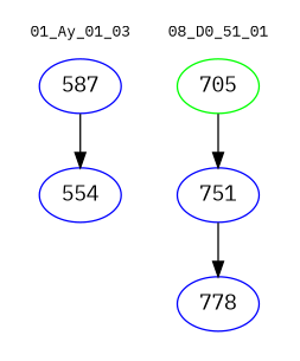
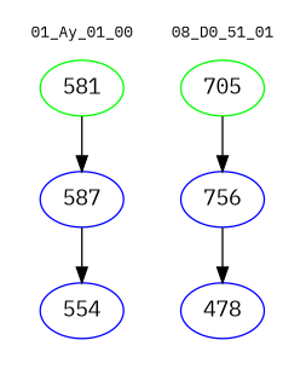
  digraph {
    fontname="IBM Plex Mono"
    node [color=blue fontname="IBM Plex Mono"]
    edge [color=black fontname="IBM Plex Mono"]
+   n1 [color=green label=581]
    n2 [label=587]
    n3 [label=554]
    n4 [color=green label=705]
-   n5 [label=751]
-   n6 [label=778]
+   n5 [label=756]
+   n6 [label=478]
    subgraph cluster_1 {
      color=white
      fontsize=10
-     label="01_Ay_01_03"
+     label="01_Ay_01_00"
+     n1
      n2
      n3
    }
    subgraph cluster_2 {
      color=white
      fontsize=10
      label="08_D0_51_01"
      n4
      n5
      n6
    }
+   n1 -> n2
    n2 -> n3
    n4 -> n5
    n5 -> n6
  }
